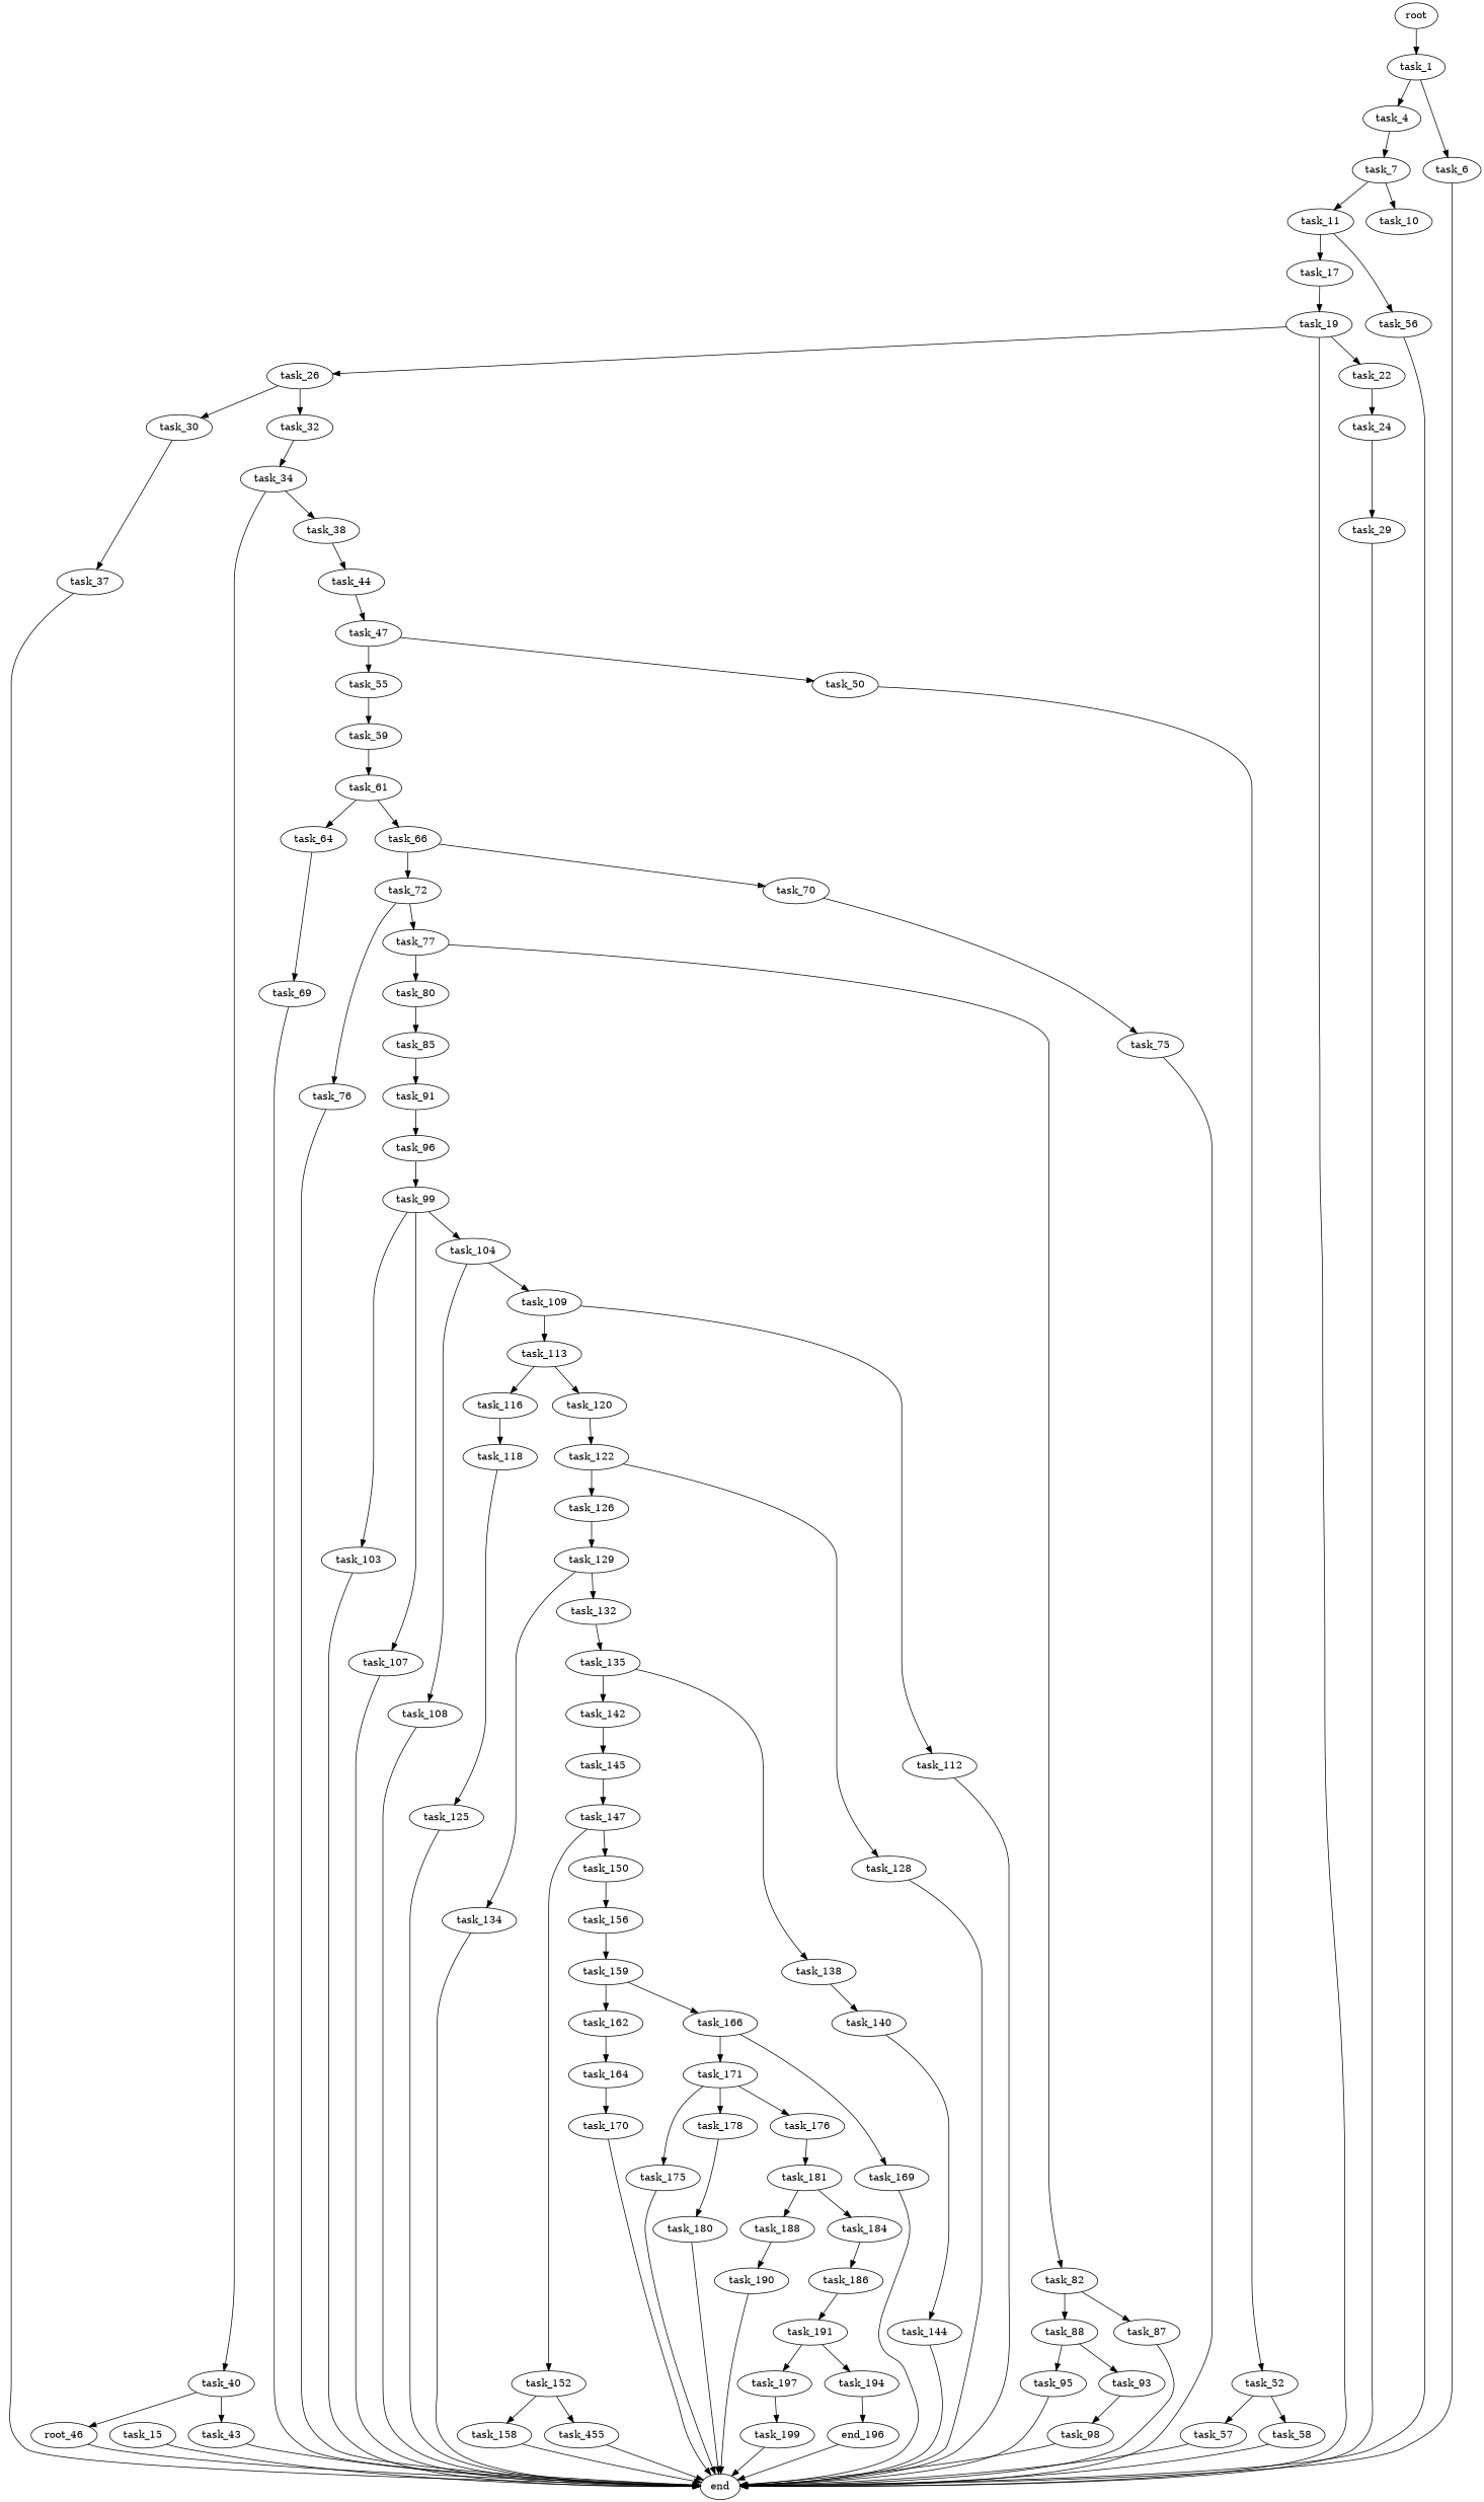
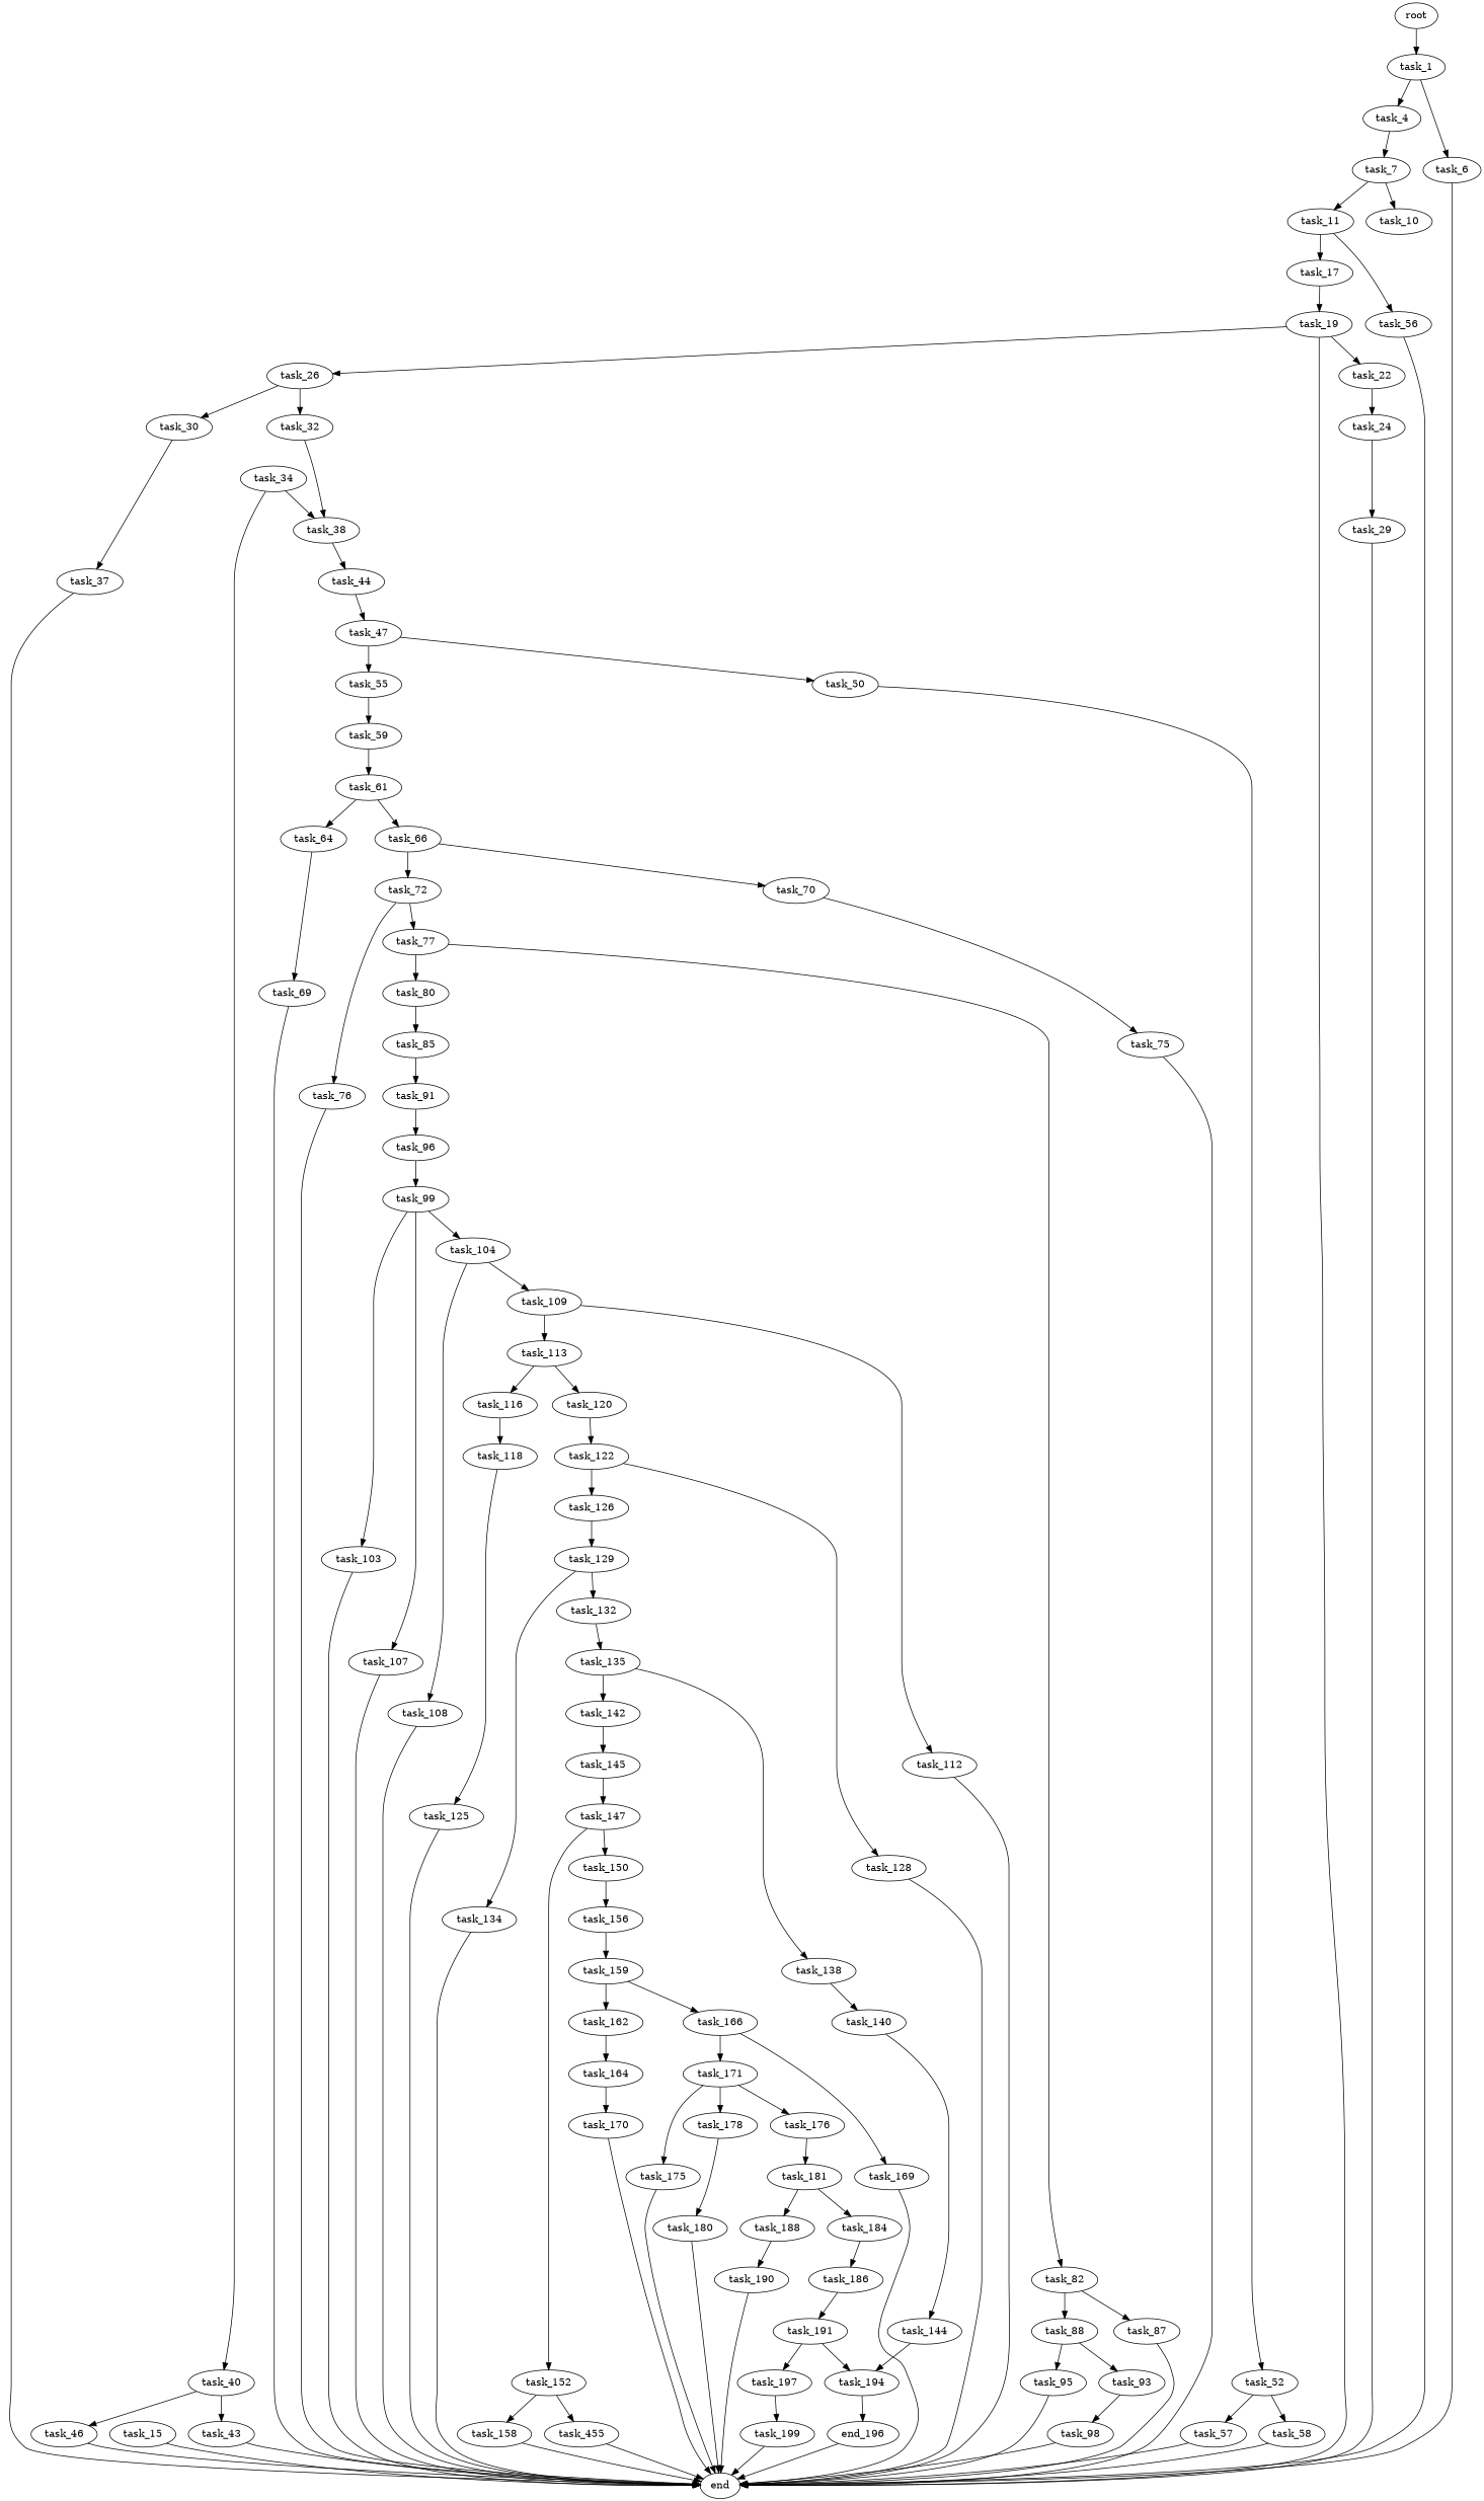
  digraph {
    root
    task_1
    task_4
    task_6
    task_7
    end
    task_10
    task_11
    n9 [label=task_56]
    task_17
    task_15
    task_19
    task_22
    task_26
    task_24
    task_30
    task_32
    task_29
    task_37
    task_34
    task_38
    task_40
    task_44
    task_43
-   task_46 [label=root_46]
+   task_46
    task_47
    task_50
    task_55
    task_52
    task_59
    task_57
    task_58
    task_61
    task_64
    task_66
    task_69
    task_70
    task_72
    task_75
    task_76
    task_77
    task_80
    task_82
    task_85
    task_87
    task_88
    task_91
    task_93
    task_95
    task_96
    task_98
    task_99
    task_103
    task_104
    task_107
    task_108
    task_109
    task_112
    task_113
    task_116
    task_120
    task_118
    task_122
    task_125
    task_126
    task_128
    task_129
    task_132
    task_134
    task_135
    task_138
    task_142
    task_140
    task_145
    task_144
    task_147
    task_150
    task_152
    task_156
    n80 [label=task_455]
    task_158
    task_159
    task_162
    task_166
    task_164
    task_169
    task_171
    task_170
    task_175
    task_176
    task_178
    task_181
    task_180
    task_184
    task_188
    task_186
    task_190
    task_191
    task_194
    task_197
    n101 [label=end_196]
    task_199
    root -> task_1
    task_1 -> task_4
    task_1 -> task_6
    task_4 -> task_7
    task_6 -> end
    task_7 -> task_10
    task_7 -> task_11
    task_11 -> n9
    task_11 -> task_17
    n9 -> end
    task_17 -> task_19
    task_15 -> end
    task_19 -> end
    task_19 -> task_22
    task_19 -> task_26
    task_22 -> task_24
    task_26 -> task_30
    task_26 -> task_32
    task_24 -> task_29
    task_30 -> task_37
-   task_32 -> task_34
+   task_32 -> task_38
    task_29 -> end
    task_37 -> end
    task_34 -> task_38
    task_34 -> task_40
    task_38 -> task_44
    task_40 -> task_43
    task_40 -> task_46
    task_44 -> task_47
    task_43 -> end
    task_46 -> end
    task_47 -> task_50
    task_47 -> task_55
    task_50 -> task_52
    task_55 -> task_59
    task_52 -> task_57
    task_52 -> task_58
    task_59 -> task_61
    task_57 -> end
    task_58 -> end
    task_61 -> task_64
    task_61 -> task_66
    task_64 -> task_69
    task_66 -> task_70
    task_66 -> task_72
    task_69 -> end
    task_70 -> task_75
    task_72 -> task_76
    task_72 -> task_77
    task_75 -> end
    task_76 -> end
    task_77 -> task_80
    task_77 -> task_82
    task_80 -> task_85
    task_82 -> task_87
    task_82 -> task_88
    task_85 -> task_91
    task_87 -> end
    task_88 -> task_93
    task_88 -> task_95
    task_91 -> task_96
    task_93 -> task_98
    task_95 -> end
    task_96 -> task_99
    task_98 -> end
    task_99 -> task_103
    task_99 -> task_104
    task_99 -> task_107
    task_103 -> end
    task_104 -> task_108
    task_104 -> task_109
    task_107 -> end
    task_108 -> end
    task_109 -> task_112
    task_109 -> task_113
    task_112 -> end
    task_113 -> task_116
    task_113 -> task_120
    task_116 -> task_118
    task_120 -> task_122
    task_118 -> task_125
    task_122 -> task_126
    task_122 -> task_128
    task_125 -> end
    task_126 -> task_129
    task_128 -> end
    task_129 -> task_132
    task_129 -> task_134
    task_132 -> task_135
    task_134 -> end
    task_135 -> task_138
    task_135 -> task_142
    task_138 -> task_140
    task_142 -> task_145
    task_140 -> task_144
    task_145 -> task_147
-   task_144 -> end
+   task_144 -> task_194
    task_147 -> task_150
    task_147 -> task_152
    task_150 -> task_156
    task_152 -> n80
    task_152 -> task_158
    task_156 -> task_159
    n80 -> end
    task_158 -> end
    task_159 -> task_162
    task_159 -> task_166
    task_162 -> task_164
    task_166 -> task_169
    task_166 -> task_171
    task_164 -> task_170
    task_169 -> end
    task_171 -> task_175
    task_171 -> task_176
    task_171 -> task_178
    task_170 -> end
    task_175 -> end
    task_176 -> task_181
    task_178 -> task_180
    task_181 -> task_184
    task_181 -> task_188
    task_180 -> end
    task_184 -> task_186
    task_188 -> task_190
    task_186 -> task_191
    task_190 -> end
    task_191 -> task_194
    task_191 -> task_197
    task_194 -> n101
    task_197 -> task_199
    n101 -> end
    task_199 -> end
  }
